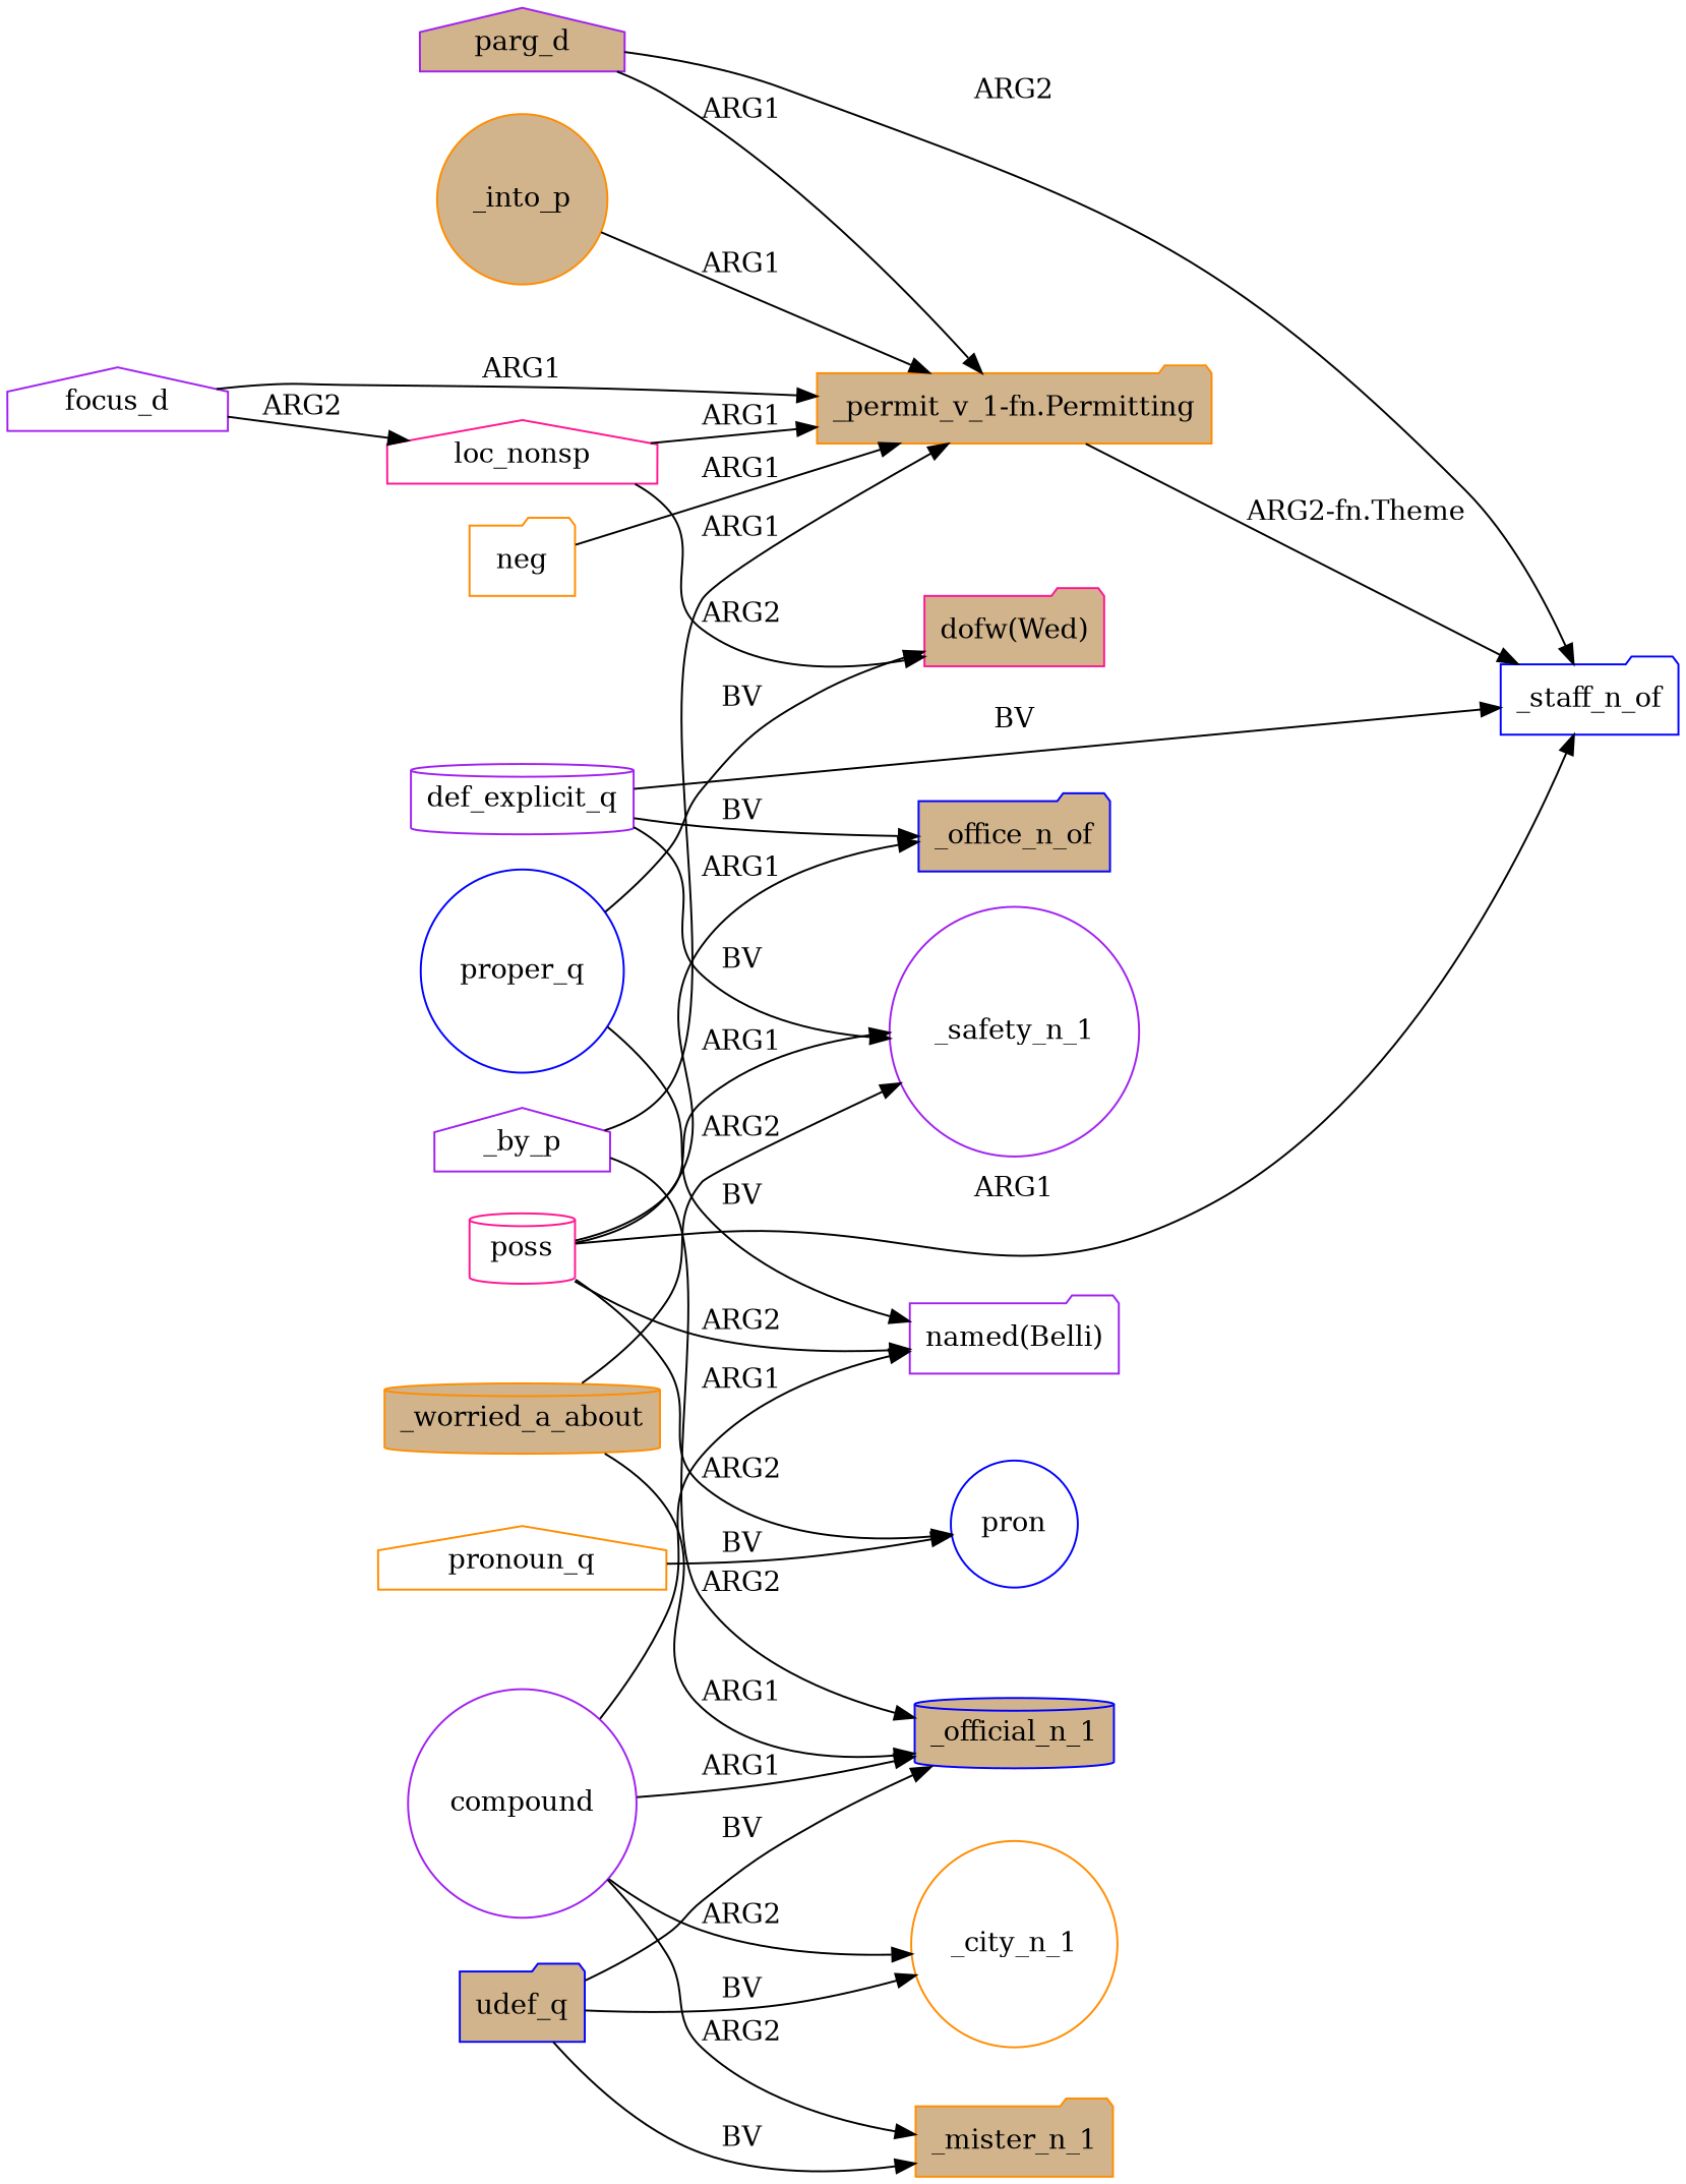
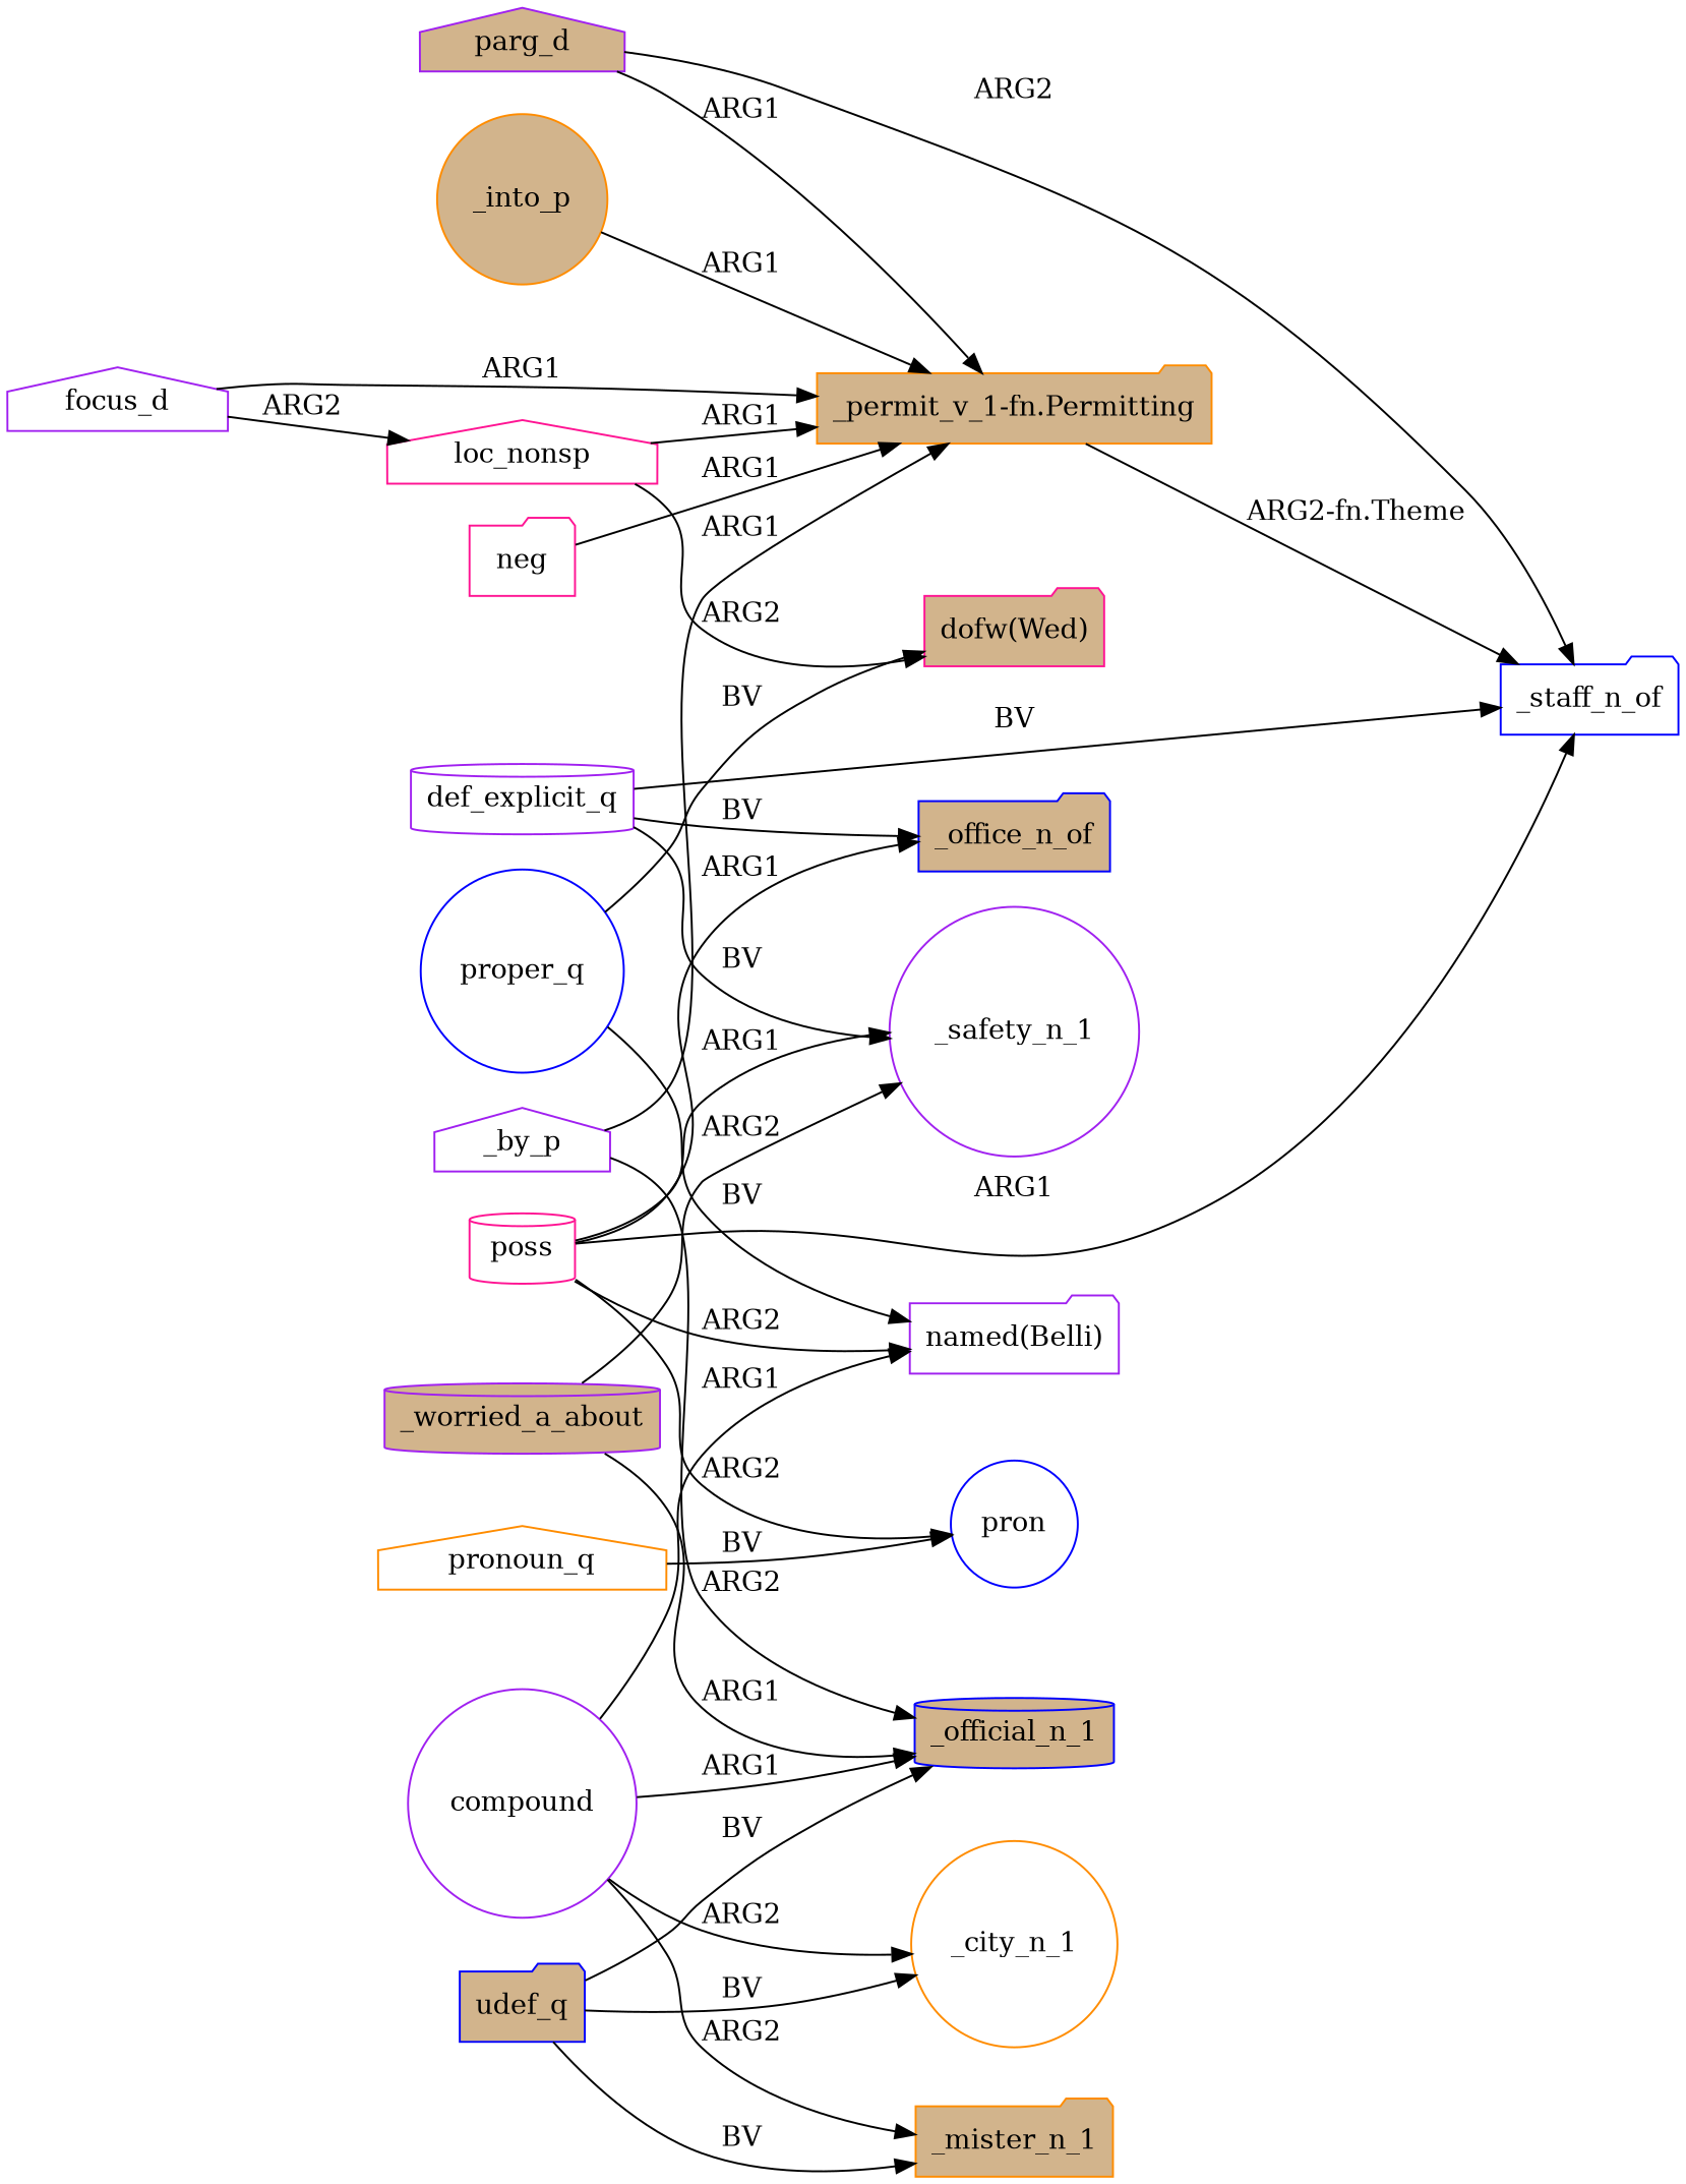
  digraph {
    rankdir=LR
    node [color=purple fillcolor=white shape=folder style=filled]
    focus_d [shape=house]
    loc_nonsp [color=deeppink shape=house]
    "_permit_v_1-fn.Permitting" [color=darkorange fillcolor=tan]
    "dofw(Wed)" [color=deeppink fillcolor=tan]
    _staff_n_of [color=blue]
-   neg [color=darkorange]
+   neg [color=deeppink]
    _into_p [color=darkorange fillcolor=tan shape=circle]
    _office_n_of [color=blue fillcolor=tan]
    parg_d [fillcolor=tan shape=house]
    poss [color=deeppink shape=cylinder]
    pron [color=blue shape=circle]
    _safety_n_1 [shape=circle]
    "named(Belli)"
    _by_p [shape=house]
    _official_n_1 [color=blue fillcolor=tan shape=cylinder]
-   _worried_a_about [color=darkorange fillcolor=tan shape=cylinder]
+   _worried_a_about [fillcolor=tan shape=cylinder]
    def_explicit_q [shape=cylinder]
    compound [shape=circle]
    _mister_n_1 [color=darkorange fillcolor=tan]
    _city_n_1 [color=darkorange shape=circle]
    udef_q [color=blue fillcolor=tan]
    pronoun_q [color=darkorange shape=house]
    proper_q [color=blue shape=circle]
    focus_d -> loc_nonsp [label=ARG2]
    focus_d -> "_permit_v_1-fn.Permitting" [label=ARG1]
    loc_nonsp -> "_permit_v_1-fn.Permitting" [label=ARG1]
    loc_nonsp -> "dofw(Wed)" [label=ARG2]
    "_permit_v_1-fn.Permitting" -> _staff_n_of [label="ARG2-fn.Theme"]
    neg -> "_permit_v_1-fn.Permitting" [label=ARG1]
    _into_p -> "_permit_v_1-fn.Permitting" [label=ARG1]
    parg_d -> "_permit_v_1-fn.Permitting" [label=ARG1]
    parg_d -> _staff_n_of [label=ARG2]
    poss -> _staff_n_of [label=ARG1]
    poss -> _office_n_of [label=ARG1]
    poss -> pron [label=ARG2]
    poss -> _safety_n_1 [label=ARG1]
    poss -> "named(Belli)" [label=ARG2]
    _by_p -> "_permit_v_1-fn.Permitting" [label=ARG1]
    _by_p -> _official_n_1 [label=ARG2]
    _worried_a_about -> _safety_n_1 [label=ARG2]
    _worried_a_about -> _official_n_1 [label=ARG1]
    def_explicit_q -> _staff_n_of [label=BV]
    def_explicit_q -> _office_n_of [label=BV]
    def_explicit_q -> _safety_n_1 [label=BV]
    compound -> "named(Belli)" [label=ARG1]
    compound -> _official_n_1 [label=ARG1]
    compound -> _mister_n_1 [label=ARG2]
    compound -> _city_n_1 [label=ARG2]
    udef_q -> _official_n_1 [label=BV]
    udef_q -> _mister_n_1 [label=BV]
    udef_q -> _city_n_1 [label=BV]
    pronoun_q -> pron [label=BV]
    proper_q -> "dofw(Wed)" [label=BV]
    proper_q -> "named(Belli)" [label=BV]
  }
